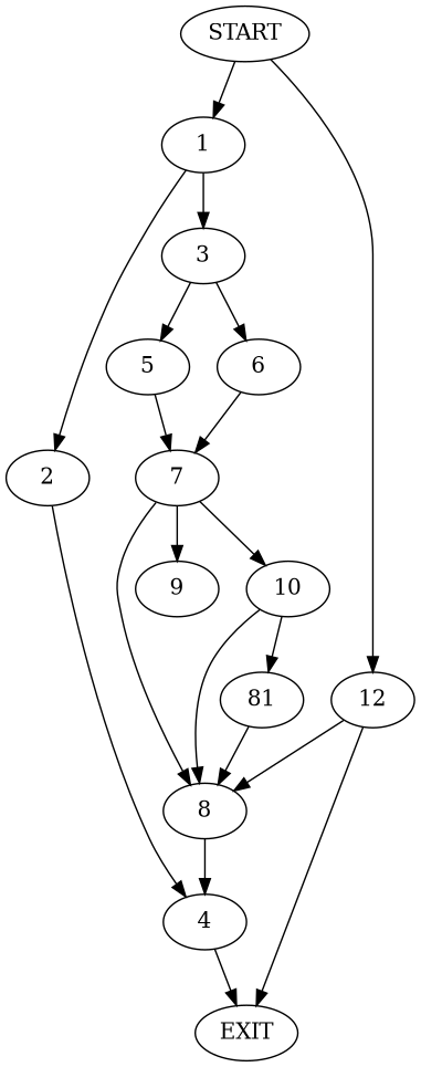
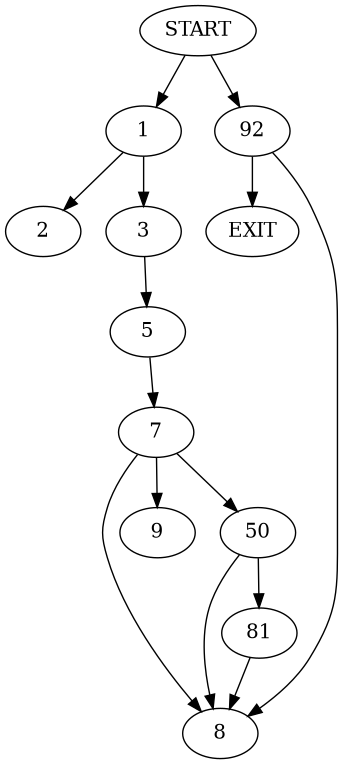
  digraph {
    n1 [label=START]
    1
-   12
+   12 [label=92]
    2
    3
    n6 [label=EXIT]
    8
-   4
    5
-   6
    7
    9
-   10
+   10 [label=50]
    n14 [label=81]
    n1 -> 1
    n1 -> 12
    1 -> 2
    1 -> 3
    12 -> n6
    12 -> 8
-   2 -> 4
    3 -> 5
-   3 -> 6
-   8 -> 4
-   4 -> n6
    5 -> 7
-   6 -> 7
    7 -> 8
    7 -> 9
    7 -> 10
    10 -> 8
    10 -> n14
    n14 -> 8
  }
